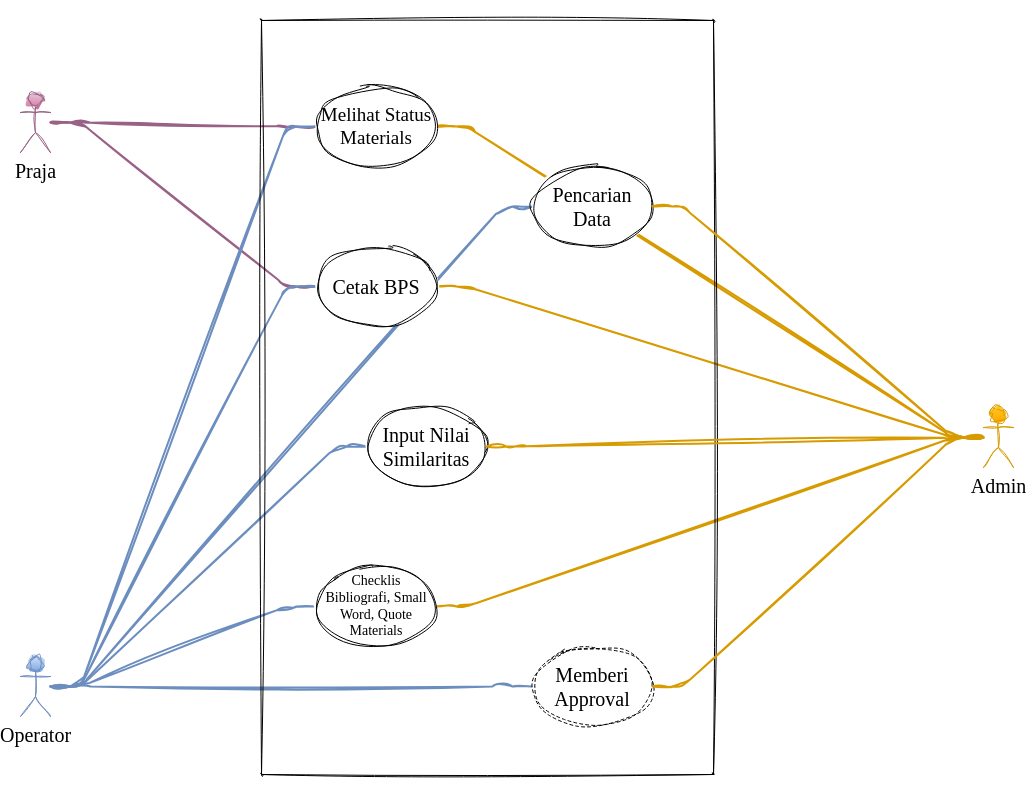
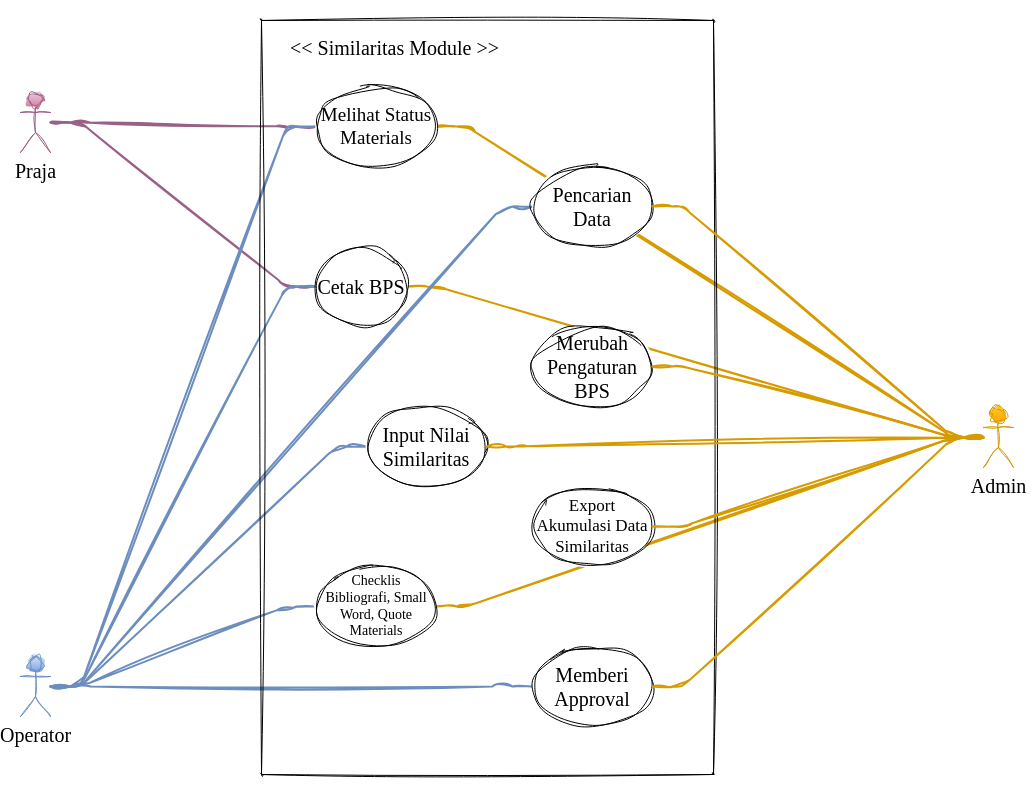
  <mxCell id="0" />
  <mxCell id="1" parent="0" />
  <mxCell id="2" style="edgeStyle=entityRelationEdgeStyle;rounded=1;sketch=1;hachureGap=4;jiggle=2;curveFitting=1;orthogonalLoop=1;jettySize=auto;html=1;fontFamily=Architects Daughter;fontSource=https%3A%2F%2Ffonts.googleapis.com%2Fcss%3Ffamily%3DArchitects%2BDaughter;fontSize=16;startSize=8;endSize=8;endArrow=none;endFill=0;strokeWidth=2;fillColor=#ffcd28;gradientColor=#ffa500;strokeColor=#d79b00;" parent="1" source="30" target="19" edge="1"><mxGeometry relative="1" as="geometry" /></mxCell>
  <mxCell id="3" style="edgeStyle=entityRelationEdgeStyle;rounded=1;sketch=1;hachureGap=4;jiggle=2;curveFitting=1;orthogonalLoop=1;jettySize=auto;html=1;fontFamily=Architects Daughter;fontSource=https%3A%2F%2Ffonts.googleapis.com%2Fcss%3Ffamily%3DArchitects%2BDaughter;fontSize=16;startSize=8;endSize=8;endArrow=none;endFill=0;strokeWidth=2;fillColor=#ffcd28;gradientColor=#ffa500;strokeColor=#d79b00;" parent="1" source="30" target="17" edge="1"><mxGeometry relative="1" as="geometry" /></mxCell>
  <mxCell id="4" style="edgeStyle=entityRelationEdgeStyle;rounded=1;sketch=1;hachureGap=4;jiggle=2;curveFitting=1;orthogonalLoop=1;jettySize=auto;html=1;fontFamily=Architects Daughter;fontSource=https%3A%2F%2Ffonts.googleapis.com%2Fcss%3Ffamily%3DArchitects%2BDaughter;fontSize=16;startSize=8;endSize=8;endArrow=none;endFill=0;strokeWidth=2;fillColor=#ffcd28;gradientColor=#ffa500;strokeColor=#d79b00;" parent="1" source="30" target="23" edge="1"><mxGeometry relative="1" as="geometry" /></mxCell>
  <mxCell id="5" style="edgeStyle=entityRelationEdgeStyle;rounded=1;sketch=1;hachureGap=4;jiggle=2;curveFitting=1;orthogonalLoop=1;jettySize=auto;html=1;fontFamily=Architects Daughter;fontSource=https%3A%2F%2Ffonts.googleapis.com%2Fcss%3Ffamily%3DArchitects%2BDaughter;fontSize=16;startSize=8;endSize=8;endArrow=none;endFill=0;strokeWidth=2;fillColor=#e6d0de;gradientColor=#d5739d;strokeColor=#996185;" parent="1" source="7" target="17" edge="1"><mxGeometry relative="1" as="geometry" /></mxCell>
  <mxCell id="6" style="edgeStyle=entityRelationEdgeStyle;rounded=1;sketch=1;hachureGap=4;jiggle=2;curveFitting=1;orthogonalLoop=1;jettySize=auto;html=1;fontFamily=Architects Daughter;fontSource=https%3A%2F%2Ffonts.googleapis.com%2Fcss%3Ffamily%3DArchitects%2BDaughter;fontSize=16;startSize=8;endSize=8;endArrow=none;endFill=0;strokeWidth=2;fillColor=#e6d0de;gradientColor=#d5739d;strokeColor=#996185;" parent="1" source="7" target="19" edge="1"><mxGeometry relative="1" as="geometry" /></mxCell>
  <mxCell id="7" value="Praja" style="shape=umlActor;verticalLabelPosition=bottom;verticalAlign=top;html=1;outlineConnect=0;sketch=1;hachureGap=4;jiggle=2;curveFitting=1;fontFamily=Architects Daughter;fontSource=https%3A%2F%2Ffonts.googleapis.com%2Fcss%3Ffamily%3DArchitects%2BDaughter;fontSize=20;fillColor=#e6d0de;gradientColor=#d5739d;strokeColor=#996185;rounded=1;" parent="1" vertex="1"><mxGeometry x="20" y="92" width="30" height="60" as="geometry" /></mxCell>
  <mxCell id="8" style="edgeStyle=entityRelationEdgeStyle;rounded=1;sketch=1;hachureGap=4;jiggle=2;curveFitting=1;orthogonalLoop=1;jettySize=auto;html=1;fontFamily=Architects Daughter;fontSource=https%3A%2F%2Ffonts.googleapis.com%2Fcss%3Ffamily%3DArchitects%2BDaughter;fontSize=16;startSize=8;endSize=8;endArrow=none;endFill=0;strokeWidth=2;fillColor=#dae8fc;gradientColor=#7ea6e0;strokeColor=#6c8ebf;" parent="1" source="14" target="17" edge="1"><mxGeometry relative="1" as="geometry" /></mxCell>
  <mxCell id="9" style="edgeStyle=entityRelationEdgeStyle;rounded=1;sketch=1;hachureGap=4;jiggle=2;curveFitting=1;orthogonalLoop=1;jettySize=auto;html=1;fontFamily=Architects Daughter;fontSource=https%3A%2F%2Ffonts.googleapis.com%2Fcss%3Ffamily%3DArchitects%2BDaughter;fontSize=16;startSize=8;endSize=8;endArrow=none;endFill=0;strokeWidth=2;fillColor=#dae8fc;gradientColor=#7ea6e0;strokeColor=#6c8ebf;" parent="1" source="14" target="19" edge="1"><mxGeometry relative="1" as="geometry" /></mxCell>
  <mxCell id="10" style="edgeStyle=entityRelationEdgeStyle;rounded=1;sketch=1;hachureGap=4;jiggle=2;curveFitting=1;orthogonalLoop=1;jettySize=auto;html=1;fontFamily=Architects Daughter;fontSource=https%3A%2F%2Ffonts.googleapis.com%2Fcss%3Ffamily%3DArchitects%2BDaughter;fontSize=16;startSize=8;endSize=8;endArrow=none;endFill=0;strokeWidth=2;fillColor=#dae8fc;gradientColor=#7ea6e0;strokeColor=#6c8ebf;" parent="1" source="14" target="21" edge="1"><mxGeometry relative="1" as="geometry" /></mxCell>
  <mxCell id="11" style="edgeStyle=entityRelationEdgeStyle;rounded=1;sketch=1;hachureGap=4;jiggle=2;curveFitting=1;orthogonalLoop=1;jettySize=auto;html=1;fontFamily=Architects Daughter;fontSource=https%3A%2F%2Ffonts.googleapis.com%2Fcss%3Ffamily%3DArchitects%2BDaughter;fontSize=16;startSize=8;endSize=8;endArrow=none;endFill=0;strokeWidth=2;fillColor=#dae8fc;gradientColor=#7ea6e0;strokeColor=#6c8ebf;" parent="1" source="14" target="23" edge="1"><mxGeometry relative="1" as="geometry" /></mxCell>
  <mxCell id="12" style="edgeStyle=entityRelationEdgeStyle;rounded=1;sketch=1;hachureGap=4;jiggle=2;curveFitting=1;orthogonalLoop=1;jettySize=auto;html=1;fontFamily=Architects Daughter;fontSource=https%3A%2F%2Ffonts.googleapis.com%2Fcss%3Ffamily%3DArchitects%2BDaughter;fontSize=16;startSize=8;endSize=8;endArrow=none;endFill=0;strokeWidth=2;fillColor=#dae8fc;gradientColor=#7ea6e0;strokeColor=#6c8ebf;" parent="1" source="14" target="18" edge="1"><mxGeometry relative="1" as="geometry" /></mxCell>
  <mxCell id="13" style="edgeStyle=entityRelationEdgeStyle;rounded=1;sketch=1;hachureGap=4;jiggle=2;curveFitting=1;orthogonalLoop=1;jettySize=auto;html=1;fontFamily=Architects Daughter;fontSource=https%3A%2F%2Ffonts.googleapis.com%2Fcss%3Ffamily%3DArchitects%2BDaughter;fontSize=16;startSize=8;endSize=8;endArrow=none;endFill=0;strokeWidth=2;fillColor=#dae8fc;gradientColor=#7ea6e0;strokeColor=#6c8ebf;" parent="1" source="14" target="24" edge="1"><mxGeometry relative="1" as="geometry" /></mxCell>
  <mxCell id="14" value="Operator" style="shape=umlActor;verticalLabelPosition=bottom;verticalAlign=top;html=1;outlineConnect=0;sketch=1;hachureGap=4;jiggle=2;curveFitting=1;fontFamily=Architects Daughter;fontSource=https%3A%2F%2Ffonts.googleapis.com%2Fcss%3Ffamily%3DArchitects%2BDaughter;fontSize=20;fillColor=#dae8fc;gradientColor=#7ea6e0;strokeColor=#6c8ebf;rounded=1;" parent="1" vertex="1"><mxGeometry x="20" y="656" width="30" height="60" as="geometry" /></mxCell>
  <mxCell id="15" value="" style="swimlane;startSize=0;sketch=1;hachureGap=4;jiggle=2;curveFitting=1;fontFamily=Architects Daughter;fontSource=https%3A%2F%2Ffonts.googleapis.com%2Fcss%3Ffamily%3DArchitects%2BDaughter;fontSize=20;rounded=1;" parent="1" vertex="1"><mxGeometry x="261" y="20" width="452" height="754" as="geometry" /></mxCell>
+ <mxCell id="16" value="&amp;lt;&amp;lt; Similaritas Module &amp;gt;&amp;gt;" style="text;html=1;align=center;verticalAlign=middle;resizable=0;points=[];autosize=1;strokeColor=none;fillColor=none;fontSize=20;fontFamily=Architects Daughter;rounded=1;" parent="15" vertex="1"><mxGeometry x="17" y="9" width="232" height="36" as="geometry" /></mxCell>
  <mxCell id="17" value="Melihat Status Materials" style="ellipse;whiteSpace=wrap;html=1;sketch=1;hachureGap=4;jiggle=2;curveFitting=1;fontFamily=Architects Daughter;fontSource=https%3A%2F%2Ffonts.googleapis.com%2Fcss%3Ffamily%3DArchitects%2BDaughter;fontSize=19;rounded=1;" parent="15" vertex="1"><mxGeometry x="55" y="66" width="120" height="80" as="geometry" /></mxCell>
  <mxCell id="18" value="Pencarian Data" style="ellipse;whiteSpace=wrap;html=1;sketch=1;hachureGap=4;jiggle=2;curveFitting=1;fontFamily=Architects Daughter;fontSource=https%3A%2F%2Ffonts.googleapis.com%2Fcss%3Ffamily%3DArchitects%2BDaughter;fontSize=20;rounded=1;" parent="15" vertex="1"><mxGeometry x="271" y="146" width="120" height="80" as="geometry" /></mxCell>
- <mxCell id="19" value="Cetak BPS" style="ellipse;whiteSpace=wrap;html=1;sketch=1;hachureGap=4;jiggle=2;curveFitting=1;fontFamily=Architects Daughter;fontSource=https%3A%2F%2Ffonts.googleapis.com%2Fcss%3Ffamily%3DArchitects%2BDaughter;fontSize=20;rounded=1;" parent="15" vertex="1"><mxGeometry x="55" y="226" width="120" height="80" as="geometry" /></mxCell>
+ <mxCell id="19" value="Cetak BPS" style="ellipse;whiteSpace=wrap;html=1;sketch=1;hachureGap=4;jiggle=2;curveFitting=1;fontFamily=Architects Daughter;fontSource=https%3A%2F%2Ffonts.googleapis.com%2Fcss%3Ffamily%3DArchitects%2BDaughter;fontSize=20;rounded=1;" parent="15" vertex="1"><mxGeometry x="55" y="226" width="90" height="80" as="geometry" /></mxCell>
+ <mxCell id="20" value="Merubah Pengaturan BPS" style="ellipse;whiteSpace=wrap;html=1;sketch=1;hachureGap=4;jiggle=2;curveFitting=1;fontFamily=Architects Daughter;fontSource=https%3A%2F%2Ffonts.googleapis.com%2Fcss%3Ffamily%3DArchitects%2BDaughter;fontSize=20;rounded=1;" parent="15" vertex="1"><mxGeometry x="271" y="306" width="120" height="80" as="geometry" /></mxCell>
  <mxCell id="21" value="Input Nilai Similaritas" style="ellipse;whiteSpace=wrap;html=1;sketch=1;hachureGap=4;jiggle=2;curveFitting=1;fontFamily=Architects Daughter;fontSource=https%3A%2F%2Ffonts.googleapis.com%2Fcss%3Ffamily%3DArchitects%2BDaughter;fontSize=20;rounded=1;" parent="15" vertex="1"><mxGeometry x="105" y="386" width="120" height="80" as="geometry" /></mxCell>
+ <mxCell id="22" value="Export Akumulasi Data Similaritas" style="ellipse;whiteSpace=wrap;html=1;sketch=1;hachureGap=4;jiggle=2;curveFitting=1;fontFamily=Architects Daughter;fontSource=https%3A%2F%2Ffonts.googleapis.com%2Fcss%3Ffamily%3DArchitects%2BDaughter;fontSize=17;rounded=1;" parent="15" vertex="1"><mxGeometry x="271" y="466" width="120" height="80" as="geometry" /></mxCell>
  <mxCell id="23" value="Checklis&lt;br style=&quot;font-size: 14px;&quot;&gt;Bibliografi, Small Word, Quote Materials" style="ellipse;whiteSpace=wrap;html=1;sketch=1;hachureGap=4;jiggle=2;curveFitting=1;fontFamily=Architects Daughter;fontSource=https%3A%2F%2Ffonts.googleapis.com%2Fcss%3Ffamily%3DArchitects%2BDaughter;fontSize=14;rounded=1;" parent="15" vertex="1"><mxGeometry x="55" y="546" width="120" height="80" as="geometry" /></mxCell>
- <mxCell id="24" value="Memberi Approval" style="ellipse;whiteSpace=wrap;html=1;sketch=1;hachureGap=4;jiggle=2;curveFitting=1;fontFamily=Architects Daughter;fontSource=https%3A%2F%2Ffonts.googleapis.com%2Fcss%3Ffamily%3DArchitects%2BDaughter;fontSize=20;rounded=1;dashed=1;" parent="15" vertex="1"><mxGeometry x="271" y="626" width="120" height="80" as="geometry" /></mxCell>
+ <mxCell id="24" value="Memberi Approval" style="ellipse;whiteSpace=wrap;html=1;sketch=1;hachureGap=4;jiggle=2;curveFitting=1;fontFamily=Architects Daughter;fontSource=https%3A%2F%2Ffonts.googleapis.com%2Fcss%3Ffamily%3DArchitects%2BDaughter;fontSize=20;rounded=1;" parent="15" vertex="1"><mxGeometry x="271" y="626" width="120" height="80" as="geometry" /></mxCell>
  <mxCell id="25" style="edgeStyle=entityRelationEdgeStyle;rounded=1;sketch=1;hachureGap=4;jiggle=2;curveFitting=1;orthogonalLoop=1;jettySize=auto;html=1;fontFamily=Architects Daughter;fontSource=https%3A%2F%2Ffonts.googleapis.com%2Fcss%3Ffamily%3DArchitects%2BDaughter;fontSize=16;startSize=8;endSize=8;endArrow=none;endFill=0;strokeWidth=2;fillColor=#ffcd28;gradientColor=#ffa500;strokeColor=#d79b00;" parent="1" source="30" target="18" edge="1"><mxGeometry relative="1" as="geometry" /></mxCell>
+ <mxCell id="26" style="edgeStyle=entityRelationEdgeStyle;rounded=1;sketch=1;hachureGap=4;jiggle=2;curveFitting=1;orthogonalLoop=1;jettySize=auto;html=1;fontFamily=Architects Daughter;fontSource=https%3A%2F%2Ffonts.googleapis.com%2Fcss%3Ffamily%3DArchitects%2BDaughter;fontSize=16;startSize=8;endSize=8;endArrow=none;endFill=0;strokeWidth=2;fillColor=#ffcd28;gradientColor=#ffa500;strokeColor=#d79b00;" parent="1" source="30" target="20" edge="1"><mxGeometry relative="1" as="geometry" /></mxCell>
  <mxCell id="27" style="edgeStyle=entityRelationEdgeStyle;rounded=1;sketch=1;hachureGap=4;jiggle=2;curveFitting=1;orthogonalLoop=1;jettySize=auto;html=1;fontFamily=Architects Daughter;fontSource=https%3A%2F%2Ffonts.googleapis.com%2Fcss%3Ffamily%3DArchitects%2BDaughter;fontSize=16;startSize=8;endSize=8;endArrow=none;endFill=0;strokeWidth=2;fillColor=#ffcd28;gradientColor=#ffa500;strokeColor=#d79b00;" parent="1" source="30" target="21" edge="1"><mxGeometry relative="1" as="geometry" /></mxCell>
+ <mxCell id="28" style="edgeStyle=entityRelationEdgeStyle;rounded=1;sketch=1;hachureGap=4;jiggle=2;curveFitting=1;orthogonalLoop=1;jettySize=auto;html=1;fontFamily=Architects Daughter;fontSource=https%3A%2F%2Ffonts.googleapis.com%2Fcss%3Ffamily%3DArchitects%2BDaughter;fontSize=16;startSize=8;endSize=8;endArrow=none;endFill=0;strokeWidth=2;fillColor=#ffcd28;gradientColor=#ffa500;strokeColor=#d79b00;" parent="1" source="30" target="22" edge="1"><mxGeometry relative="1" as="geometry" /></mxCell>
  <mxCell id="29" style="edgeStyle=entityRelationEdgeStyle;rounded=1;sketch=1;hachureGap=4;jiggle=2;curveFitting=1;orthogonalLoop=1;jettySize=auto;html=1;fontFamily=Architects Daughter;fontSource=https%3A%2F%2Ffonts.googleapis.com%2Fcss%3Ffamily%3DArchitects%2BDaughter;fontSize=16;startSize=8;endSize=8;endArrow=none;endFill=0;strokeWidth=2;fillColor=#ffcd28;gradientColor=#ffa500;strokeColor=#d79b00;" parent="1" source="30" target="24" edge="1"><mxGeometry relative="1" as="geometry" /></mxCell>
  <mxCell id="30" value="Admin" style="shape=umlActor;verticalLabelPosition=bottom;verticalAlign=top;html=1;outlineConnect=0;sketch=1;hachureGap=4;jiggle=2;curveFitting=1;fontFamily=Architects Daughter;fontSource=https%3A%2F%2Ffonts.googleapis.com%2Fcss%3Ffamily%3DArchitects%2BDaughter;fontSize=20;fillColor=#ffcd28;gradientColor=#ffa500;strokeColor=#d79b00;rounded=1;" parent="1" vertex="1"><mxGeometry x="983" y="407" width="30" height="60" as="geometry" /></mxCell>
